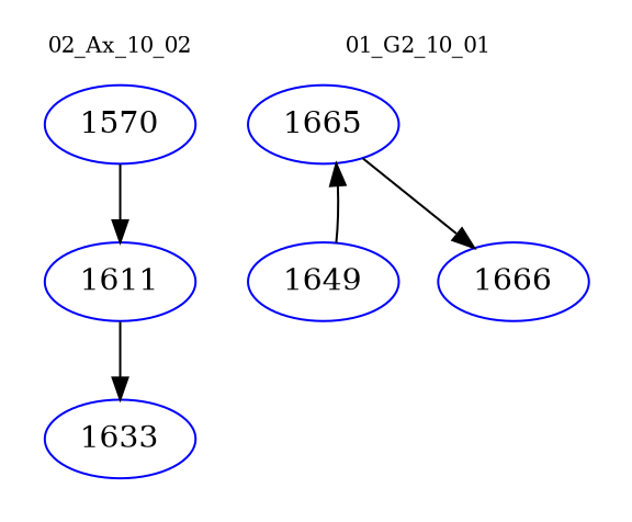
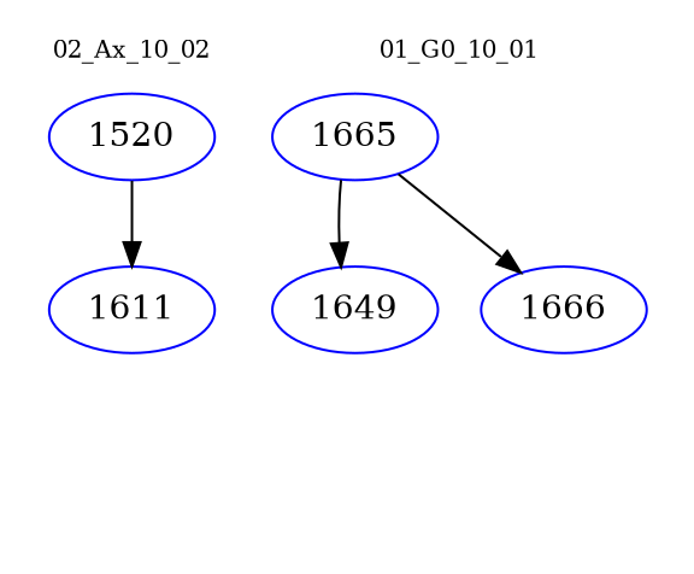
  digraph {
    node [color=blue]
    edge [color=black]
    n1 [label=1611]
-   n2 [label=1570]
-   n3 [label=1633]
+   n2 [label=1520]
    n4 [label=1665]
    n5 [label=1649]
    n6 [label=1666]
    subgraph cluster_1 {
      color=white
      fontsize=10
      label="02_Ax_10_02"
      n1
      n2
-     n3
    }
    subgraph cluster_2 {
      color=white
      fontsize=10
-     label="01_G2_10_01"
+     label="01_G0_10_01"
      n4
      n5
      n6
    }
-   n1 -> n3
    n2 -> n1
-   n5 -> n4
+   n4 -> n5
    n4 -> n6
  }
